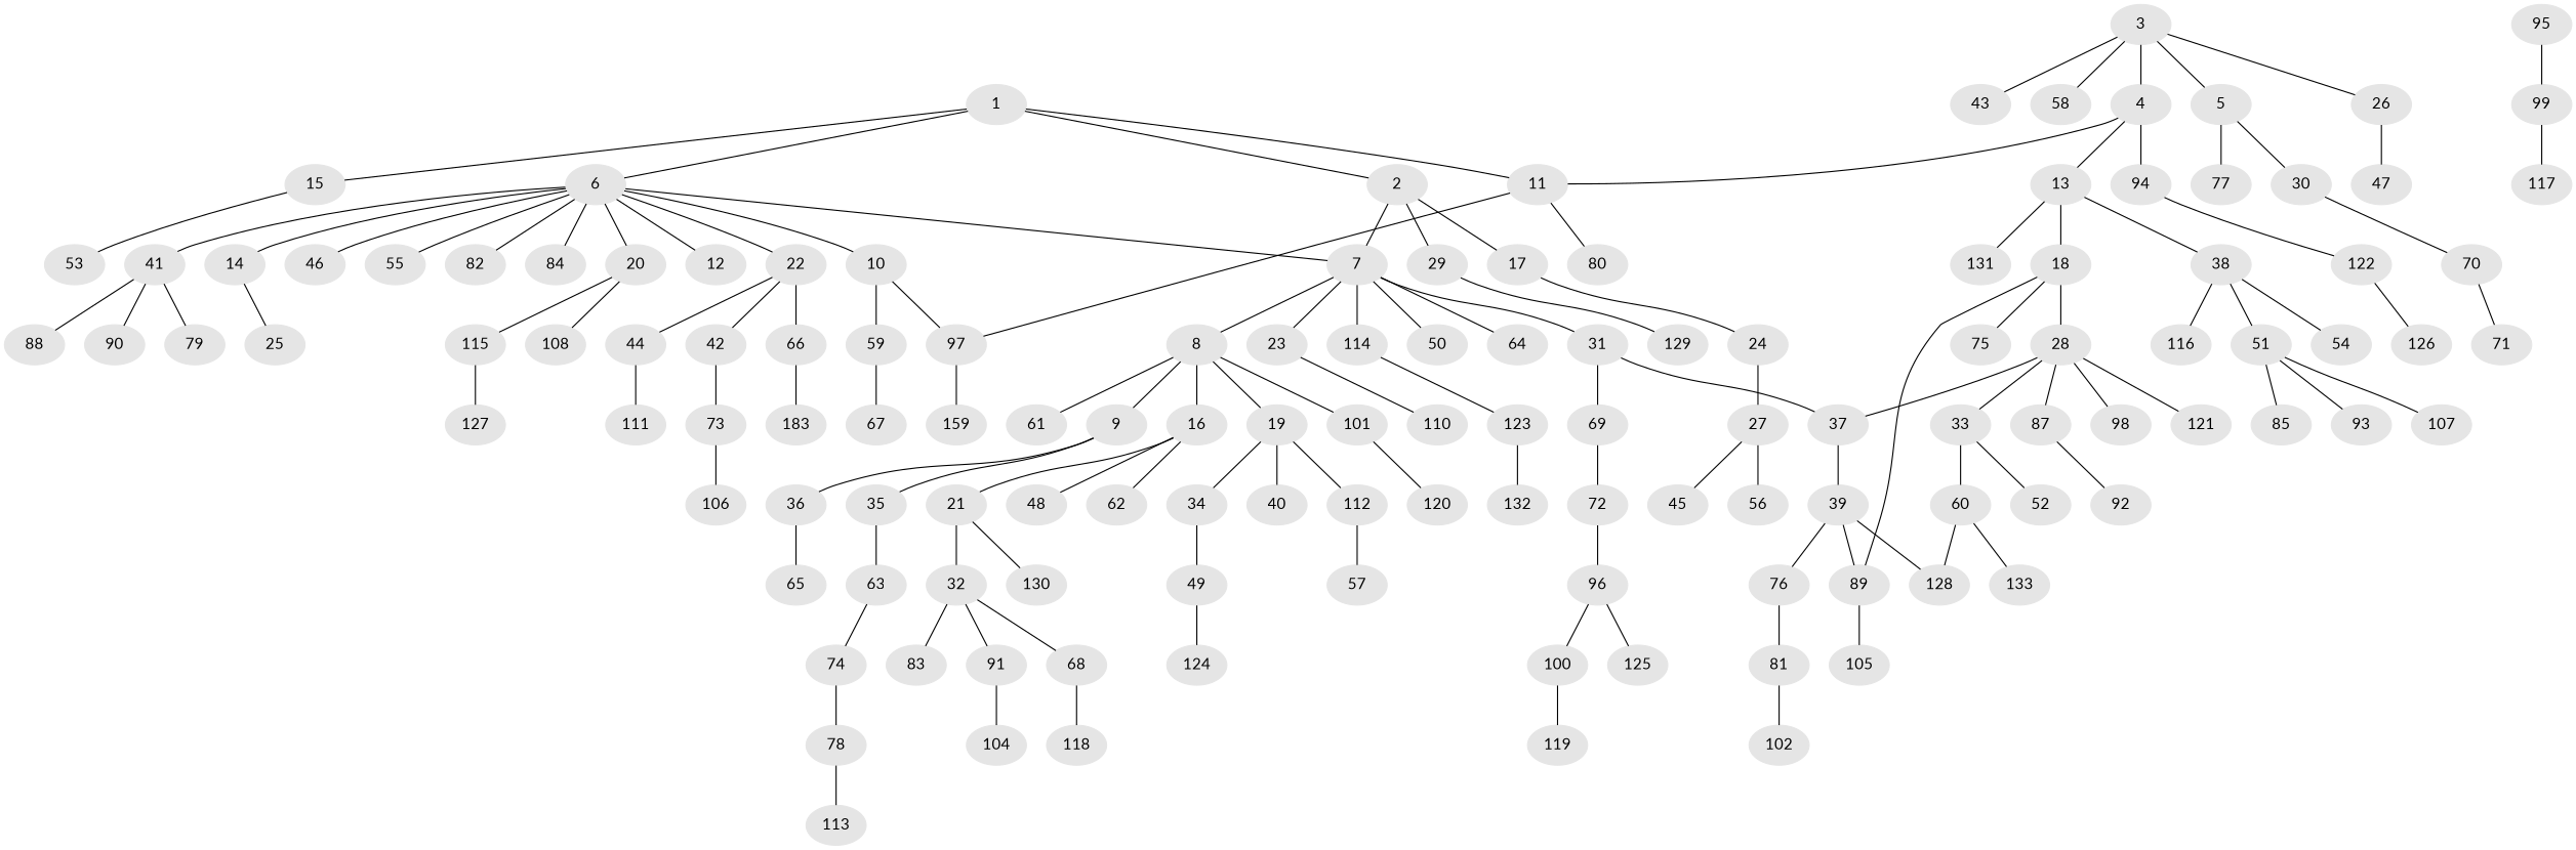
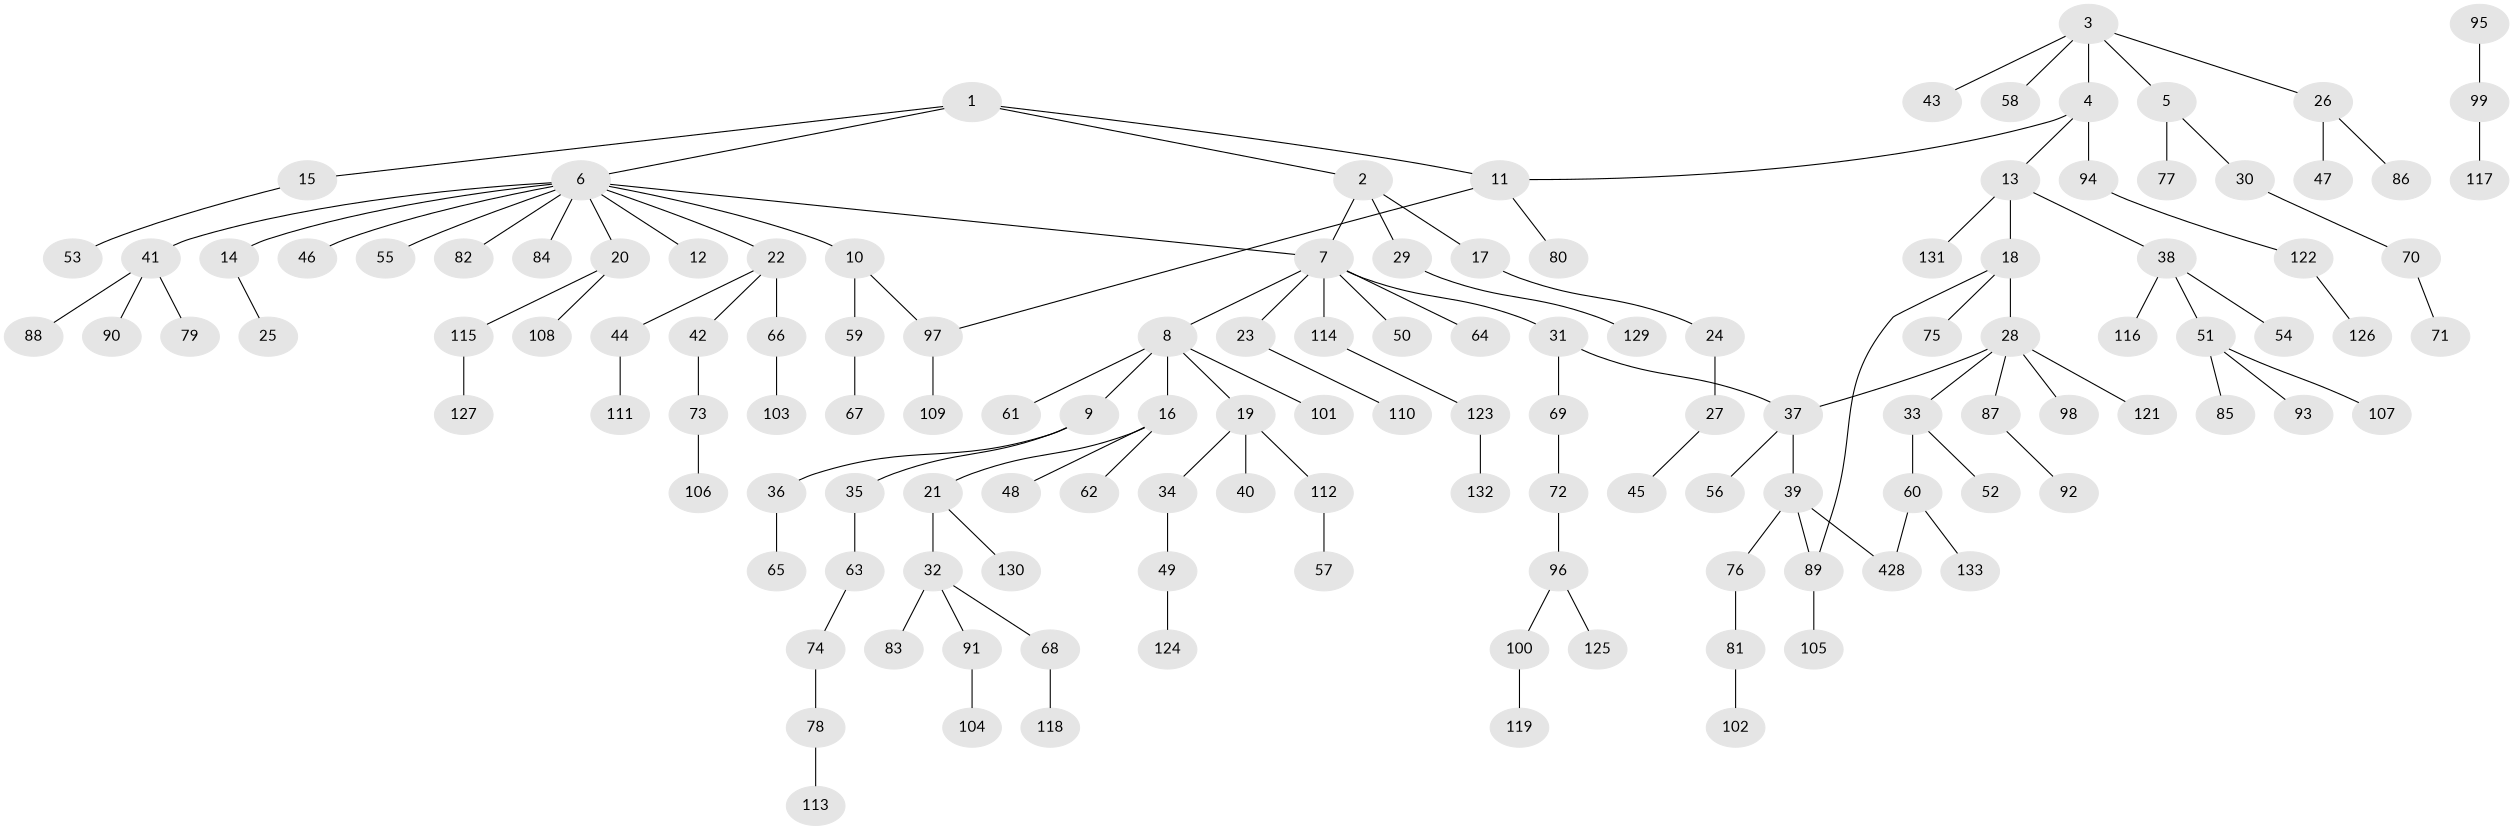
  graph {
    fontname=Lato
    node [color=gray90 fontname=Lato style=filled]
    edge [fontname=Lato]
    1
    2
    6
    11
    15
    7
    17
    29
    3
    4
    5
    26
    43
    58
    10
    12
    14
    20
    22
    41
    46
    55
    82
    84
    97
    80
    53
    8
    23
    31
    50
    64
    114
    24
    129
    13
    94
    30
    77
    47
+   86
    18
    38
    131
    122
    70
    59
    25
    108
    115
    42
    44
    66
    79
    88
    90
    9
    16
    19
    61
    101
    110
    37
    69
    123
    35
    36
    21
    48
    62
    34
    40
    112
-   120
    63
    65
    67
-   109 [label=159]
+   109
    28
    75
    89
    51
    54
    116
    32
    130
    27
    33
    87
    98
    121
    105
    49
    57
    127
    68
    83
    91
    73
    111
-   103 [label=183]
+   103
    45
    56
    52
    60
    39
    92
    71
    72
    118
    104
-   128
+   128 [label=428]
    133
    124
    74
    76
    85
    93
    107
    81
    95
    99
    106
    78
    96
    100
    125
    113
    102
    126
    117
    119
    132
    1 -- 2
    1 -- 6
    1 -- 11
    1 -- 15
    2 -- 7
    2 -- 17
    2 -- 29
    6 -- 7
    6 -- 10
    6 -- 12
    6 -- 14
    6 -- 20
    6 -- 22
    6 -- 41
    6 -- 46
    6 -- 55
    6 -- 82
    6 -- 84
    11 -- 97
    11 -- 80
    15 -- 53
    7 -- 8
    7 -- 23
    7 -- 31
    7 -- 50
    7 -- 64
    7 -- 114
    17 -- 24
    29 -- 129
    3 -- 4
    3 -- 5
    3 -- 26
    3 -- 43
    3 -- 58
    4 -- 11
    4 -- 13
    4 -- 94
    5 -- 30
    5 -- 77
    26 -- 47
+   26 -- 86
    10 -- 97
    10 -- 59
    14 -- 25
    20 -- 108
    20 -- 115
    22 -- 42
    22 -- 44
    22 -- 66
    41 -- 79
    41 -- 88
    41 -- 90
    97 -- 109
    8 -- 9
    8 -- 16
    8 -- 19
    8 -- 61
    8 -- 101
    23 -- 110
    31 -- 37
    31 -- 69
    114 -- 123
    24 -- 27
    13 -- 18
    13 -- 38
    13 -- 131
    94 -- 122
    30 -- 70
    18 -- 28
    18 -- 75
    18 -- 89
    38 -- 51
    38 -- 54
    38 -- 116
    122 -- 126
    70 -- 71
    59 -- 67
    115 -- 127
    42 -- 73
    44 -- 111
    66 -- 103
    9 -- 35
    9 -- 36
    16 -- 21
    16 -- 48
    16 -- 62
    19 -- 34
    19 -- 40
    19 -- 112
-   101 -- 120
    37 -- 39
    69 -- 72
    123 -- 132
    35 -- 63
    36 -- 65
    21 -- 32
    21 -- 130
    34 -- 49
    112 -- 57
    63 -- 74
    28 -- 37
    28 -- 33
    28 -- 87
    28 -- 98
    28 -- 121
    89 -- 105
    51 -- 85
    51 -- 93
    51 -- 107
    32 -- 68
    32 -- 83
    32 -- 91
    27 -- 45
-   27 -- 56
+   37 -- 56
    33 -- 52
    33 -- 60
    87 -- 92
    49 -- 124
    68 -- 118
    91 -- 104
    73 -- 106
    60 -- 128
    60 -- 133
    39 -- 89
    39 -- 128
    39 -- 76
    72 -- 96
    74 -- 78
    76 -- 81
    81 -- 102
    95 -- 99
    99 -- 117
    78 -- 113
    96 -- 100
    96 -- 125
    100 -- 119
  }
